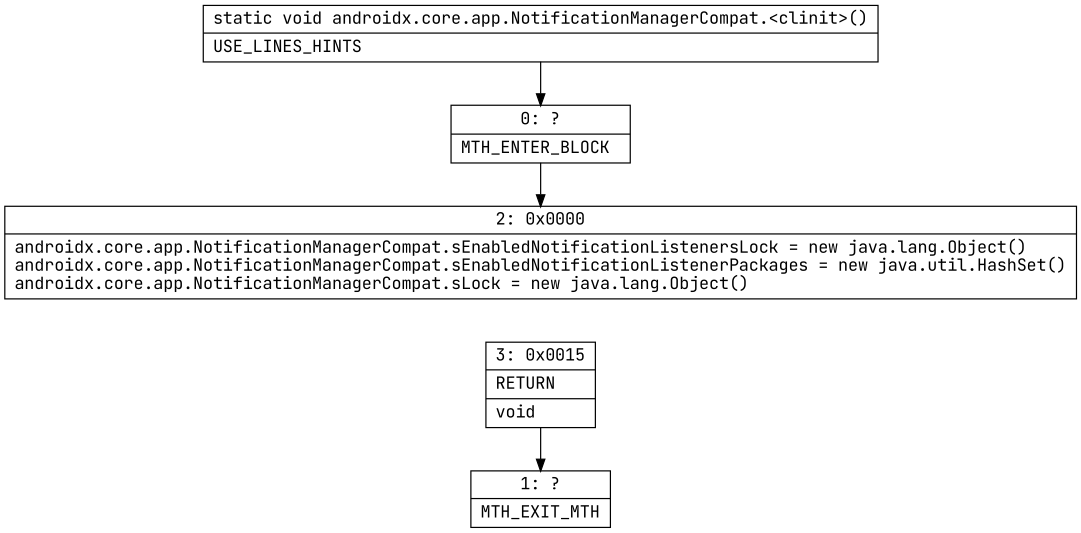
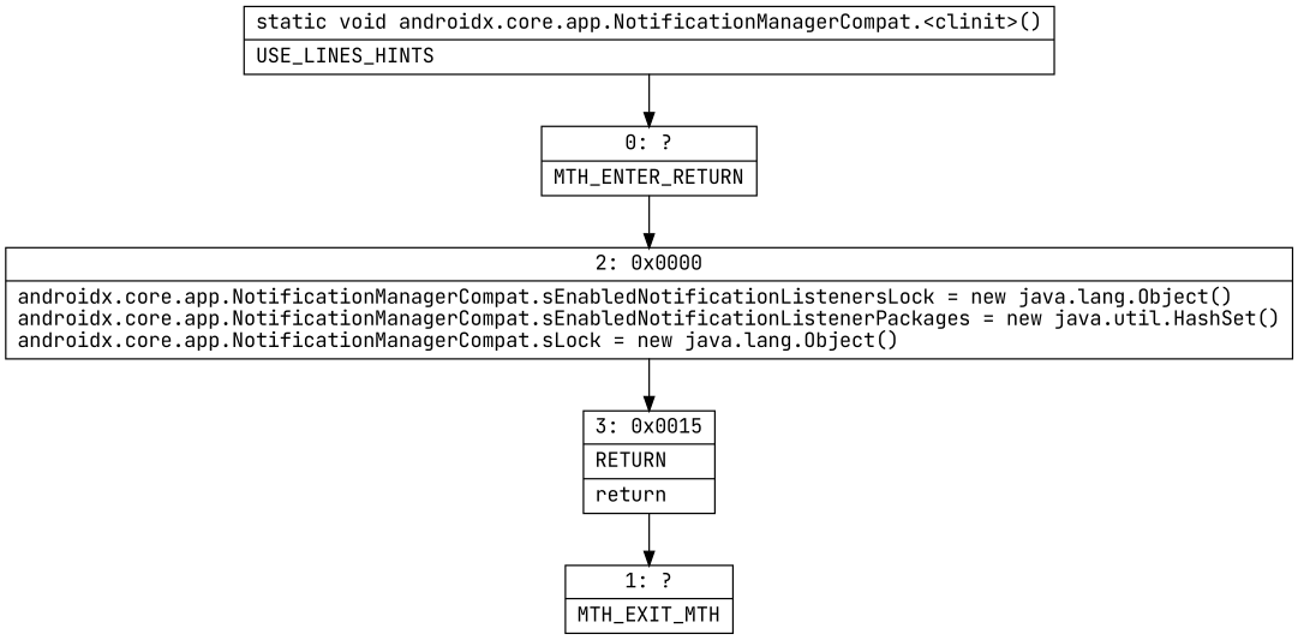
  digraph {
    fontname="JetBrains Mono"
    node [fontname="JetBrains Mono" shape=record]
    edge [fontname="JetBrains Mono"]
-   n1 [label="{0\:\ ?|MTH_ENTER_BLOCK\l}"]
+   n1 [label="{0\:\ ?|MTH_ENTER_RETURN\l}"]
    n2 [label="{2\:\ 0x0000|androidx.core.app.NotificationManagerCompat.sEnabledNotificationListenersLock = new java.lang.Object()\landroidx.core.app.NotificationManagerCompat.sEnabledNotificationListenerPackages = new java.util.HashSet()\landroidx.core.app.NotificationManagerCompat.sLock = new java.lang.Object()\l}"]
-   n3 [label="{3\:\ 0x0015|RETURN\l|void\l}"]
+   n3 [label="{3\:\ 0x0015|RETURN\l|return\l}"]
    n4 [label="{1\:\ ?|MTH_EXIT_MTH\l}"]
    n5 [label="{static void androidx.core.app.NotificationManagerCompat.\<clinit\>()  | USE_LINES_HINTS\l}"]
    n1 -> n2
+   n2 -> n3
    n3 -> n4
    n5 -> n1
  }
